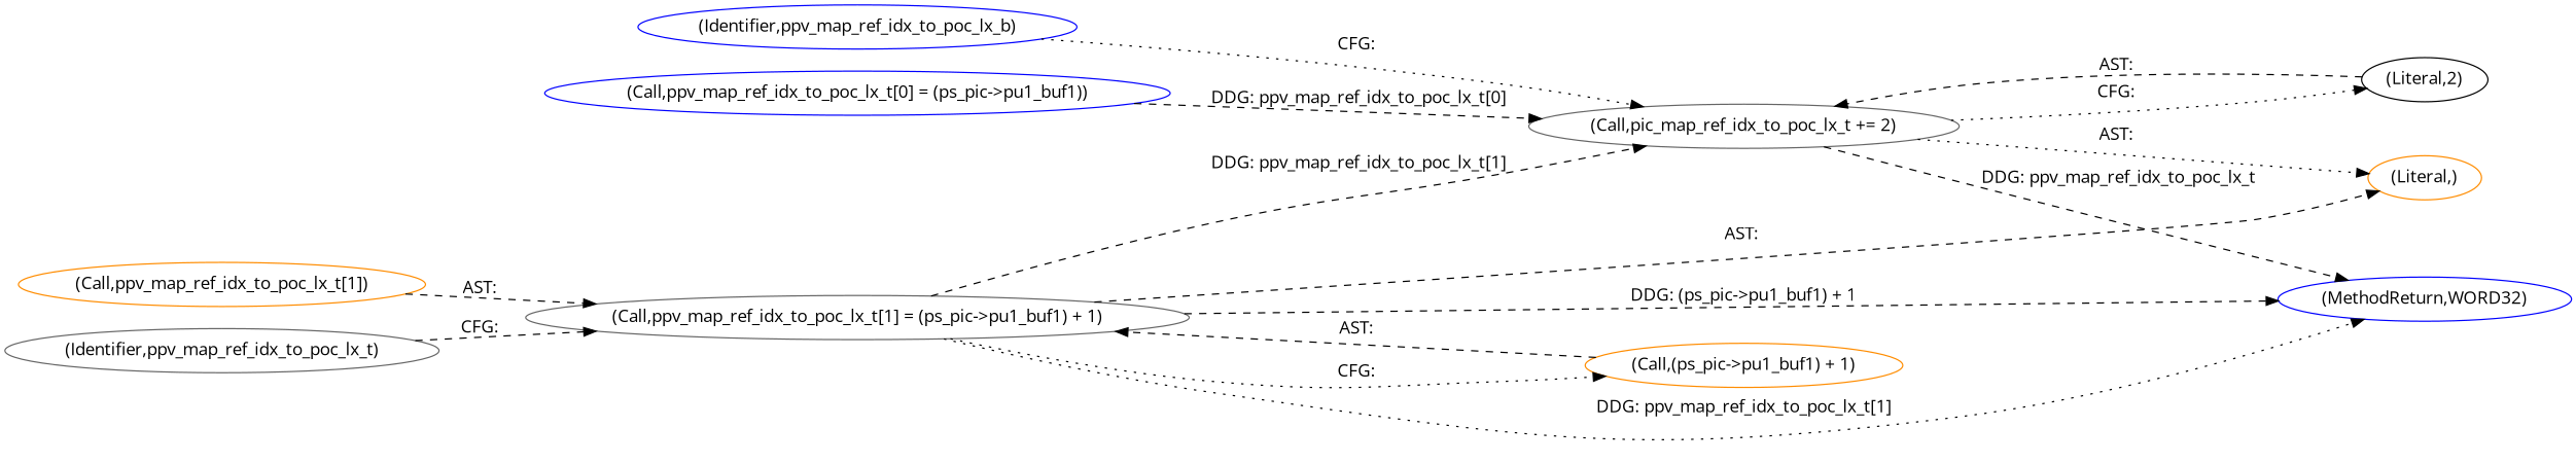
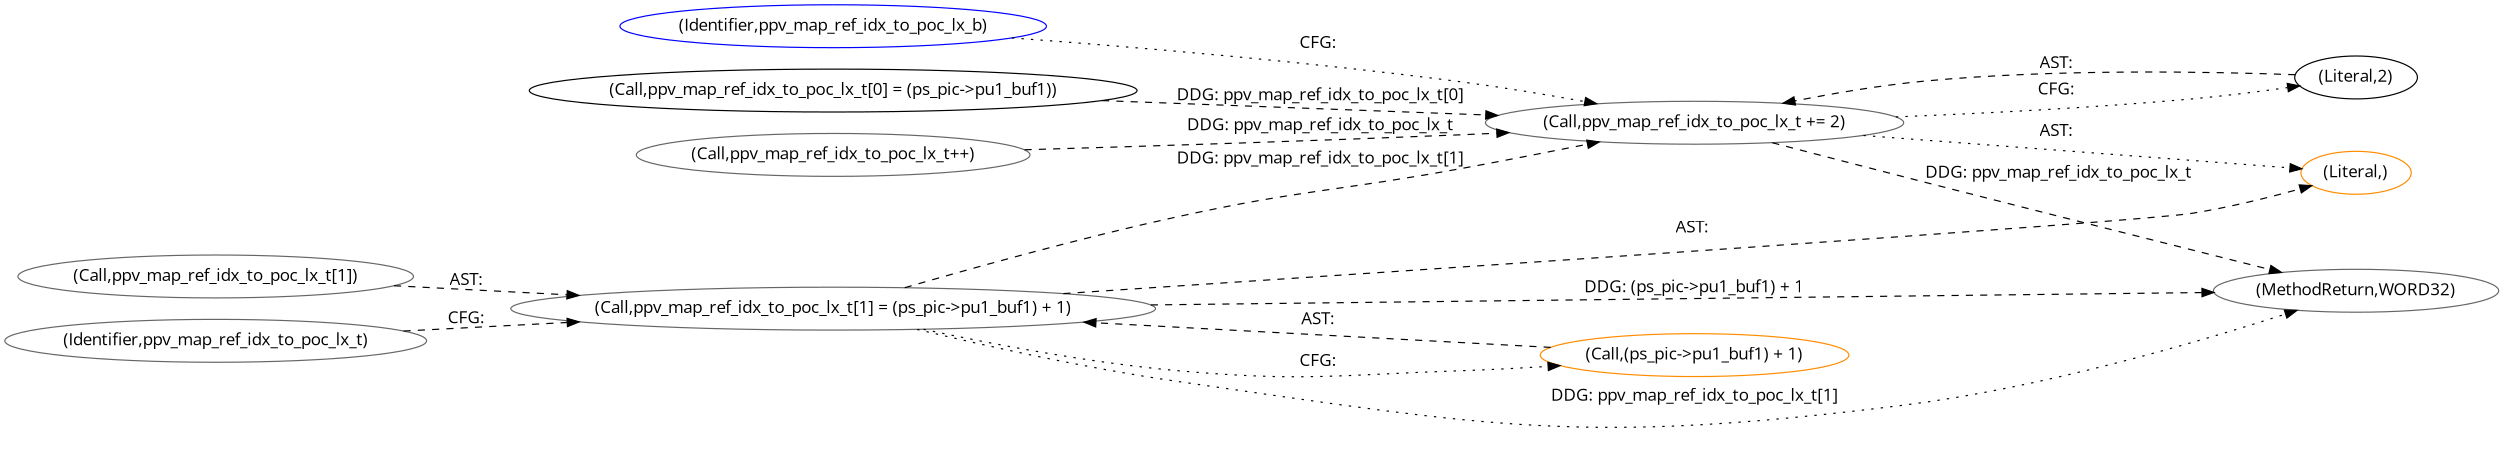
  digraph {
    fontname="Open Sans"
    rankdir=LR
    node [color=gray40 fontname="Open Sans"]
    edge [fontname="Open Sans" style=dashed]
    n1 [label="(Call,ppv_map_ref_idx_to_poc_lx_t[1] = (ps_pic->pu1_buf1) + 1)"]
-   n2 [label="(Call,pic_map_ref_idx_to_poc_lx_t += 2)"]
-   n3 [color=blue label="(MethodReturn,WORD32)"]
+   n2 [label="(Call,ppv_map_ref_idx_to_poc_lx_t += 2)"]
+   n3 [label="(MethodReturn,WORD32)"]
    n4 [color=darkorange label="(Call,(ps_pic->pu1_buf1) + 1)"]
    n5 [color=darkorange label="(Literal,)"]
    n6 [color=black label="(Literal,2)"]
-   n7 [color=darkorange label="(Call,ppv_map_ref_idx_to_poc_lx_t[1])"]
+   n7 [label="(Call,ppv_map_ref_idx_to_poc_lx_t[1])"]
+   n8 [label="(Call,ppv_map_ref_idx_to_poc_lx_t++)"]
    n9 [color=blue label="(Identifier,ppv_map_ref_idx_to_poc_lx_b)"]
-   n10 [color=blue label="(Call,ppv_map_ref_idx_to_poc_lx_t[0] = (ps_pic->pu1_buf1))"]
+   n10 [color=black label="(Call,ppv_map_ref_idx_to_poc_lx_t[0] = (ps_pic->pu1_buf1))"]
    n11 [label="(Identifier,ppv_map_ref_idx_to_poc_lx_t)"]
    n1 -> n2 [label="DDG: ppv_map_ref_idx_to_poc_lx_t[1]"]
    n1 -> n3 [label="DDG: (ps_pic->pu1_buf1) + 1"]
    n1 -> n3 [label="DDG: ppv_map_ref_idx_to_poc_lx_t[1]" style=dotted]
    n1 -> n4 [label="CFG: " style=dotted]
    n1 -> n5 [label="AST: "]
    n2 -> n3 [label="DDG: ppv_map_ref_idx_to_poc_lx_t"]
    n2 -> n5 [label="AST: " style=dotted]
    n2 -> n6 [label="CFG: " style=dotted]
    n4 -> n1 [label="AST: "]
    n6 -> n2 [label="AST: "]
    n7 -> n1 [label="AST: "]
+   n8 -> n2 [label="DDG: ppv_map_ref_idx_to_poc_lx_t"]
    n9 -> n2 [label="CFG: " style=dotted]
    n10 -> n2 [label="DDG: ppv_map_ref_idx_to_poc_lx_t[0]"]
    n11 -> n1 [label="CFG: "]
  }
